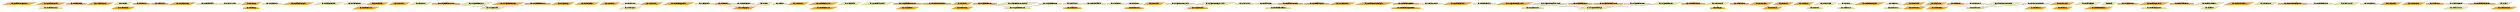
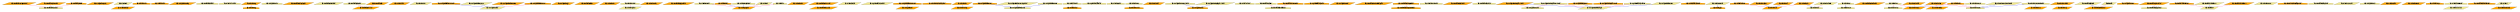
  graph {
    fontname="Patrick Hand"
    node [fillcolor=orange fontname="Patrick Hand" shape=parallelogram style=filled]
    edge [color=deeppink fontname="Patrick Hand" penwidth=2]
    ahttpwwwcscornelledunfoacultyrianmithhtml [fillcolor=khaki shape=house]
    ahttpwwwcswashingtoneduhomesgmurphy
    ahttpwwwcswiscedusodanisodanihtml
    ahttpwwwcsutexaseduusersssinha [shape=house]
    ahttpwwwcswiscedumdsmdshtml [shape=house]
    ahttpwwwcswashingtoneduhomesmarclang
    ahttpwwwcscornelledunfoeoplelntlnthtml [fillcolor=khaki shape=house]
    ahttpwwwcswisceduzmudzinzmudzinhtml [fillcolor=khaki shape=house]
    ahttpwwwcsutexaseduuserscpg [shape=house]
    ahttpwwwcswashingtoneduhomesmikew [fillcolor=khaki shape=house]
    ahttpwwwcscornelledunfoeoplelhwanglhwanghtml
    ahttpwwwcscornelledunfoeoplesabelsabelhtml [fillcolor=khaki]
    ahttpwwwcscornelledunfoeoplervrrvrhtml
    ahttpwwwcswiscedubsribsrihtml
    ahttpwwwcsutexaseduusersbhanu [fillcolor=khaki]
    ahttpwwwcswashingtoneduhomesladner [fillcolor=khaki]
    ahttpwwwcswashingtoneduhomesgjb
    ahttpwwwcscornelledunfoeoplehalpern
    ahttpwwwcsutexaseduusersrtan
    ahttpwwwcsutexaseduusersjthomas [fillcolor=khaki]
    ahttpwwwcsutexaseduusersanthony
    ahttpwwwcscornelledunfoeoplejamjoomindexhtml
    ahttpwwwcswisceduraghuraghuhtml
    ahttpwwwcsutexaseduuserskedar
    ahttpwwwcscornelledunfoeoplemhrmhrhtml
    ahttpwwwcswisceduandytandythtml [fillcolor=khaki]
    ahttpwwwengrwiscedumefacultyshapirovadimhtml [fillcolor=khaki]
    ahttpwwwcswashingtoneduhomesori
    ahttpwwwcsutexaseduusersreport1994profilesjwerthhtml [shape=house]
    ahttpwwwcsutexaseduusersckwong
    ahttpwwwcswashingtonedupeoplefacultyhankshtml [fillcolor=khaki shape=house]
    ahttpwwwcswiscedustrikstrikhtml [shape=house]
    ahttpwwwengrwiscedumefacultyduffieneilhtml [fillcolor=khaki shape=house]
    ahttpwwwcswiscedurepsrepshtml [fillcolor=khaki shape=house]
    ahttpwwwcsutexaseduuserssvkakkad [shape=house]
    ahttpwwwcsutexaseduuserstumlin
    ahttpwwwcswashingtoneduhomeskarlin [shape=house]
    ahttpwwwcswiscedukrisnakrisnahtml [fillcolor=khaki shape=house]
    ahttpwwwcscornelledunfoeoplebarberelcomehtml [fillcolor=khaki shape=house]
    ahttpwwwengrwisceduecefacultysalujakewalhtml [shape=house]
    ahttpwwwcswashingtoneduhomesmadani
    ahttpwwwcscornelledunfoepartmentnnual95acultyingalihtml
    ahttpwwwcscornelledunfoeopleyanhongindexpostdochtml [shape=house]
    ahttpwwwcswiscedusundaramsundaramhtml [fillcolor=khaki shape=house]
    ahttpwwwcscornelledunfoeopleralphindexhtml
    ahttpwwwcscornelledunfoeoplelucylucyhtml [fillcolor=khaki shape=house]
    ahttpwwwcswashingtoneduhomesmckenzie [fillcolor=khaki shape=house]
    ahttpwwwcswiscedupubsfacultyinfoparterhtml [shape=house]
    ahttpwwwcswisceduzjzjhtml [shape=house]
    ahttpwwwcsutexaseduusersrdb
    ahttpwwwcsutexaseduuserswylee [fillcolor=khaki shape=house]
    ahttpwwwcscornelledunfoeoplesumedhhomehtml
    ahttpwwwcsutexaseduusersskumar [fillcolor=khaki shape=house]
    ahttpwwwcsutexaseduusersmartym
    ahttpwwwcsutexaseduusersrraj
    ahttpwwwcscornelledunfoeopledeanhomehtml
    ahttpwwwcswashingtoneduhomeszmason [shape=house]
    ahttpwwwcsutexaseduuserssowmya
    ahttpwwwcscornelledunfoeoplejmillerjmillerhtml [fillcolor=khaki shape=house]
    ahttpwwwtccornelledubruce [fillcolor=khaki]
    ahttpwwwcsutexaseduusersemerson [fillcolor=khaki]
    ahttpwwwcsutexaseduusersreport1995profilesjeneveinhtml [shape=house]
    ahttpwwwcscornelledunfoeopleddhungindexhtml [fillcolor=khaki shape=house]
    ahttpwwwcsutexaseduusersmooney [fillcolor=khaki shape=house]
    ahttpwwwcswiscedusowmyasowmyahtml [fillcolor=khaki]
    ahttpwwwcswashingtonedupeoplefacultyebelinghtml [fillcolor=khaki]
    ahttpwwwcsutexaseduuserslin [fillcolor=khaki shape=house]
    ahttpwwwcsutexaseduuserscthomp
    ahttpwwwcswashingtoneduhomesxqin [fillcolor=khaki shape=house]
    ahttpwwwcswiscedupmdpmdhtml
    ahttpwwwcsutexaseduusersecamahor
    ahttpwwwcsutexaseduusersvurgun [shape=house]
    ahttpwwwcswisceduhorwitzhorwitzhtml [fillcolor=khaki]
    ahttpwwwcscornelledunfoeoplekettnakekettnakehtml [shape=house]
    ahttpwwwcswisceduschoinasschoinashtml
    chttpwwwcscornelledunfoeoplemhr681681html
    chttpwwwcsutexaseduuserslincs395t [fillcolor=khaki]
    chttpwwwcswisceducs5641cs564html [fillcolor=khaki shape=house]
    chttpwwwcsutexaseduusersrdbcs195 [shape=house]
    chttpwwwcswashingtonedueducationcourses142urrenttr [shape=house]
-   chttpwwwcswashingtonedueducationcoursescse567 [fillcolor=khaki shape=house]
+   chttpwwwcswashingtonedueducationcoursescse567 [fillcolor=khaki shape=house label=ahttpwwwengrwisceduecefacultysalujakewalhtml567]
    chttpwwwcswashingtonedueducationcourses341 [shape=house]
    chttpwwwcswashingtonedueducationcourses461p96 [fillcolor=khaki]
    chttpwwwcsutexaseduusersmooneycs351welcomehtml [fillcolor=khaki shape=house]
    chttpwwwcswashingtonedueducationcourses32695sp
    chttpwwwcsutexaseduusersmooneymlcoursewelcomehtml [fillcolor=khaki]
    chttpwwwcswashingtonedueducationcourses567 [fillcolor=khaki]
    chttpwwwcswashingtonedueducationcourses467 [shape=house]
    chttpwwwcswashingtonedueducationcourses32296w [shape=house]
    chttpwwwcsutexaseduusersmooneyai2 [fillcolor=khaki shape=house]
    chttpwwwcscornelledunfooursesall95314 [fillcolor=khaki shape=house]
    chttpwwwcswashingtonedueducationcourses378urrenttr [shape=house]
    chttpwwwcswisceduweavercs302html [fillcolor=khaki]
    chttpwwwcswiscedustrikcs310html [fillcolor=khaki shape=house]
    chttpwwwtccornelleduisualizationducationcs418 [shape=house]
    chttpwwwcscornelledunfooursesummer969999html [shape=house]
    chttpwwwtccornelleduisualizationducationcs417 [fillcolor=khaki]
    chttpwwwcsutexaseduusersrdbcs372
    chttpwwwcswisceduhorwitzcs536cs536html [fillcolor=khaki shape=house]
    chttpwwwcscornelledunfooursespring95314homehtml
    chttpwwwtccornelleduisualizationducationcs718
    chttpwwwcswashingtonedueducationcourses341spring96indexhtml [fillcolor=khaki]
    chttpwwwcswashingtonedueducationcourses574 [fillcolor=khaki shape=house]
    phttpwwwcswisceduwwt [fillcolor=khaki]
    phttpwwwcswiscedumscalar [fillcolor=khaki]
    phttpwwwcswisceducondorhtml [shape=house]
    phttpwwwcscornelledunfoeopleyanhongcachethtml [shape=house]
    phttpwwwcsutexaseduusersqr [fillcolor=khaki shape=house]
    phttpwwwcscornelledunforojectsicaphtml [fillcolor=khaki]
    phttpwwwcsutexaseduusersschwartz [fillcolor=khaki shape=house]
    phttpwwwcswiscedupraveenprojectsseqhtml [fillcolor=khaki shape=house]
    phttpwwwcsutexaseduusersailab [shape=house]
    phttpwwwcswashingtoneduresearchprojectsliswwwindexhtml
    phttpwwwcsutexaseduuserscilk
    phttpwwwcscornelledunforojectsarpahtml [fillcolor=khaki shape=house]
    phttpwwwcscornelledunforojectscsrvlcsrvlhtml
    phttpwwwcscornelledunforojectszenozenohtml
    phttpwwwcswashingtoneduresearchprojectsliswwwemerald [shape=house]
    phttpwwwcsutexaseduuserslam
    phttpwwwcsutexaseduuserscpg
    phttpcstrcscornelledu [fillcolor=khaki]
    phttpwwwcsutexaseduusersless
    phttpwwwmautexaseduusersbshults
    phttpsimoncscornelledunforojects
    phttpwwwcscornelledunforojectsediaet [shape=house]
    phttpwwwcswisceducoral [fillcolor=khaki]
    phttpwwwcsutexaseduusersnlacq
    phttpwwwcswashingtoneduresearchprojectslischaoswwwchaoshtml [fillcolor=khaki shape=house]
    phttpwwwcsutexaseduusersoops [fillcolor=khaki shape=house]
    phttpwwwcsutexaseduusersnn [fillcolor=khaki shape=house]
    phttpwwwcswashingtoneduhomesromermemsysindexhtml [fillcolor=khaki shape=house]
    phttpwwwcswiscedudevise [fillcolor=khaki shape=house]
    phttpwwwcsutexaseduusersvlrsachtml
    phttpwwwcswashingtoneduresearchprojectsgrail2wwwindexhtml [fillcolor=khaki]
    subgraph sub_1 {
      ahttpwwwcscornelledunfoacultyrianmithhtml
      ahttpwwwcswashingtoneduhomesgmurphy
      ahttpwwwcswiscedusodanisodanihtml
      ahttpwwwcsutexaseduusersssinha
      ahttpwwwcswiscedumdsmdshtml
      ahttpwwwcswashingtoneduhomesmarclang
      ahttpwwwcscornelledunfoeoplelntlnthtml
      ahttpwwwcswisceduzmudzinzmudzinhtml
      ahttpwwwcsutexaseduuserscpg
      ahttpwwwcswashingtoneduhomesmikew
      ahttpwwwcscornelledunfoeoplelhwanglhwanghtml
      ahttpwwwcscornelledunfoeoplesabelsabelhtml
      ahttpwwwcscornelledunfoeoplervrrvrhtml
      ahttpwwwcswiscedubsribsrihtml
      ahttpwwwcsutexaseduusersbhanu
      ahttpwwwcswashingtoneduhomesladner
      ahttpwwwcswashingtoneduhomesgjb
      ahttpwwwcscornelledunfoeoplehalpern
      ahttpwwwcsutexaseduusersrtan
      ahttpwwwcsutexaseduusersjthomas
      ahttpwwwcsutexaseduusersanthony
      ahttpwwwcscornelledunfoeoplejamjoomindexhtml
      ahttpwwwcswisceduraghuraghuhtml
      ahttpwwwcsutexaseduuserskedar
      ahttpwwwcscornelledunfoeoplemhrmhrhtml
      ahttpwwwcswisceduandytandythtml
      ahttpwwwengrwiscedumefacultyshapirovadimhtml
      ahttpwwwcswashingtoneduhomesori
      ahttpwwwcsutexaseduusersreport1994profilesjwerthhtml
      ahttpwwwcsutexaseduusersckwong
      ahttpwwwcswashingtonedupeoplefacultyhankshtml
      ahttpwwwcswiscedustrikstrikhtml
      ahttpwwwengrwiscedumefacultyduffieneilhtml
      ahttpwwwcswiscedurepsrepshtml
      ahttpwwwcsutexaseduuserssvkakkad
      ahttpwwwcsutexaseduuserstumlin
      ahttpwwwcswashingtoneduhomeskarlin
      ahttpwwwcswiscedukrisnakrisnahtml
      ahttpwwwcscornelledunfoeoplebarberelcomehtml
      ahttpwwwengrwisceduecefacultysalujakewalhtml
      ahttpwwwcswashingtoneduhomesmadani
      ahttpwwwcscornelledunfoepartmentnnual95acultyingalihtml
      ahttpwwwcscornelledunfoeopleyanhongindexpostdochtml
      ahttpwwwcswiscedusundaramsundaramhtml
      ahttpwwwcscornelledunfoeopleralphindexhtml
      ahttpwwwcscornelledunfoeoplelucylucyhtml
      ahttpwwwcswashingtoneduhomesmckenzie
      ahttpwwwcswiscedupubsfacultyinfoparterhtml
      ahttpwwwcswisceduzjzjhtml
      ahttpwwwcsutexaseduusersrdb
      ahttpwwwcsutexaseduuserswylee
      ahttpwwwcscornelledunfoeoplesumedhhomehtml
      ahttpwwwcsutexaseduusersskumar
      ahttpwwwcsutexaseduusersmartym
      ahttpwwwcsutexaseduusersrraj
      ahttpwwwcscornelledunfoeopledeanhomehtml
      ahttpwwwcswashingtoneduhomeszmason
      ahttpwwwcsutexaseduuserssowmya
      ahttpwwwcscornelledunfoeoplejmillerjmillerhtml
      ahttpwwwtccornelledubruce
      ahttpwwwcsutexaseduusersemerson
      ahttpwwwcsutexaseduusersreport1995profilesjeneveinhtml
      ahttpwwwcscornelledunfoeopleddhungindexhtml
      ahttpwwwcsutexaseduusersmooney
      ahttpwwwcswiscedusowmyasowmyahtml
      ahttpwwwcswashingtonedupeoplefacultyebelinghtml
      ahttpwwwcsutexaseduuserslin
      ahttpwwwcsutexaseduuserscthomp
      ahttpwwwcswashingtoneduhomesxqin
      ahttpwwwcswiscedupmdpmdhtml
      ahttpwwwcsutexaseduusersecamahor
      ahttpwwwcsutexaseduusersvurgun
      ahttpwwwcswisceduhorwitzhorwitzhtml
      ahttpwwwcscornelledunfoeoplekettnakekettnakehtml
      ahttpwwwcswisceduschoinasschoinashtml
    }
    subgraph sub_2 {
      chttpwwwcscornelledunfoeoplemhr681681html
      chttpwwwcsutexaseduuserslincs395t
      chttpwwwcswisceducs5641cs564html
      chttpwwwcsutexaseduusersrdbcs195
      chttpwwwcswashingtonedueducationcourses142urrenttr
      chttpwwwcswashingtonedueducationcoursescse567
      chttpwwwcswashingtonedueducationcourses341
      chttpwwwcswashingtonedueducationcourses461p96
      chttpwwwcsutexaseduusersmooneycs351welcomehtml
      chttpwwwcswashingtonedueducationcourses32695sp
      chttpwwwcsutexaseduusersmooneymlcoursewelcomehtml
      chttpwwwcswashingtonedueducationcourses567
      chttpwwwcswashingtonedueducationcourses467
      chttpwwwcswashingtonedueducationcourses32296w
      chttpwwwcsutexaseduusersmooneyai2
      chttpwwwcscornelledunfooursesall95314
      chttpwwwcswashingtonedueducationcourses378urrenttr
      chttpwwwcswisceduweavercs302html
      chttpwwwcswiscedustrikcs310html
      chttpwwwtccornelleduisualizationducationcs418
      chttpwwwcscornelledunfooursesummer969999html
      chttpwwwtccornelleduisualizationducationcs417
      chttpwwwcsutexaseduusersrdbcs372
      chttpwwwcswisceduhorwitzcs536cs536html
      chttpwwwcscornelledunfooursespring95314homehtml
      chttpwwwtccornelleduisualizationducationcs718
      chttpwwwcswashingtonedueducationcourses341spring96indexhtml
      chttpwwwcswashingtonedueducationcourses574
    }
    subgraph sub_3 {
      phttpwwwcswisceduwwt
      phttpwwwcswiscedumscalar
      phttpwwwcswisceducondorhtml
      phttpwwwcscornelledunfoeopleyanhongcachethtml
      phttpwwwcsutexaseduusersqr
      phttpwwwcscornelledunforojectsicaphtml
      phttpwwwcsutexaseduusersschwartz
      phttpwwwcswiscedupraveenprojectsseqhtml
      phttpwwwcsutexaseduusersailab
      phttpwwwcswashingtoneduresearchprojectsliswwwindexhtml
      phttpwwwcsutexaseduuserscilk
      phttpwwwcscornelledunforojectsarpahtml
      phttpwwwcscornelledunforojectscsrvlcsrvlhtml
      phttpwwwcscornelledunforojectszenozenohtml
      phttpwwwcswashingtoneduresearchprojectsliswwwemerald
      phttpwwwcsutexaseduuserslam
      phttpwwwcsutexaseduuserscpg
      phttpcstrcscornelledu
      phttpwwwcsutexaseduusersless
      phttpwwwmautexaseduusersbshults
      phttpsimoncscornelledunforojects
      phttpwwwcscornelledunforojectsediaet
      phttpwwwcswisceducoral
      phttpwwwcsutexaseduusersnlacq
      phttpwwwcswashingtoneduresearchprojectslischaoswwwchaoshtml
      phttpwwwcsutexaseduusersoops
      phttpwwwcsutexaseduusersnn
      phttpwwwcswashingtoneduhomesromermemsysindexhtml
      phttpwwwcswiscedudevise
      phttpwwwcsutexaseduusersvlrsachtml
      phttpwwwcswashingtoneduresearchprojectsgrail2wwwindexhtml
    }
    chttpwwwcscornelledunfoeoplemhr681681html -- ahttpwwwcscornelledunfoeoplemhrmhrhtml
    chttpwwwcsutexaseduuserslincs395t -- ahttpwwwcsutexaseduuserslin
    chttpwwwcswisceducs5641cs564html -- ahttpwwwcswisceduraghuraghuhtml
    chttpwwwcsutexaseduusersrdbcs195 -- ahttpwwwcsutexaseduusersrdb
    chttpwwwcswashingtonedueducationcourses142urrenttr -- ahttpwwwcswashingtoneduhomesladner [color=blue]
    chttpwwwcswashingtonedueducationcoursescse567 -- ahttpwwwcswashingtonedupeoplefacultyebelinghtml
    chttpwwwcswashingtonedueducationcourses341 -- ahttpwwwcswashingtonedupeoplefacultyhankshtml [color=blue]
    chttpwwwcswashingtonedueducationcourses461p96 -- ahttpwwwcswashingtoneduhomesladner [color=blue]
    chttpwwwcsutexaseduusersmooneycs351welcomehtml -- ahttpwwwcsutexaseduuserssowmya [color=blue]
    chttpwwwcsutexaseduusersmooneycs351welcomehtml -- ahttpwwwcsutexaseduusersmooney [color=blue]
    chttpwwwcswashingtonedueducationcourses32695sp -- ahttpwwwcswashingtoneduhomesladner [color=blue]
    chttpwwwcsutexaseduusersmooneymlcoursewelcomehtml -- ahttpwwwcsutexaseduusersmooney [color=blue]
    chttpwwwcswashingtonedueducationcourses567 -- ahttpwwwcswashingtonedupeoplefacultyebelinghtml [color=blue]
    chttpwwwcswashingtonedueducationcourses467 -- ahttpwwwcswashingtonedupeoplefacultyebelinghtml [color=blue]
    chttpwwwcswashingtonedueducationcourses32296w -- ahttpwwwcswashingtoneduhomesladner
    chttpwwwcsutexaseduusersmooneyai2 -- ahttpwwwcsutexaseduusersmooney
    chttpwwwcscornelledunfooursesall95314 -- ahttpwwwcscornelledunfoeoplebarberelcomehtml
    chttpwwwcswashingtonedueducationcourses378urrenttr -- ahttpwwwcswashingtoneduhomesori [color=blue]
    chttpwwwcswisceduweavercs302html -- ahttpwwwcswisceduzjzjhtml [color=blue]
    chttpwwwcswiscedustrikcs310html -- ahttpwwwcswiscedustrikstrikhtml
    chttpwwwtccornelleduisualizationducationcs418 -- ahttpwwwtccornelledubruce
    chttpwwwcscornelledunfooursesummer969999html -- ahttpwwwcscornelledunfoeoplebarberelcomehtml
    chttpwwwtccornelleduisualizationducationcs417 -- ahttpwwwtccornelledubruce [color=blue]
    chttpwwwcsutexaseduusersrdbcs372 -- ahttpwwwcsutexaseduusersrdb [color=blue]
    chttpwwwcswisceduhorwitzcs536cs536html -- ahttpwwwcswisceduhorwitzhorwitzhtml [color=blue]
    chttpwwwcscornelledunfooursespring95314homehtml -- ahttpwwwcscornelledunfoacultyrianmithhtml
    chttpwwwtccornelleduisualizationducationcs718 -- ahttpwwwtccornelledubruce
    chttpwwwcswashingtonedueducationcourses341spring96indexhtml -- ahttpwwwcswashingtonedupeoplefacultyhankshtml [color=blue]
    chttpwwwcswashingtonedueducationcourses574 -- ahttpwwwcswashingtonedupeoplefacultyhankshtml [color=blue]
    phttpwwwcswisceduwwt -- ahttpwwwcswisceduschoinasschoinashtml [color=blue]
    phttpwwwcswiscedumscalar -- ahttpwwwcswiscedusodanisodanihtml [color=blue]
    phttpwwwcswisceducondorhtml -- ahttpwwwcswisceduraghuraghuhtml [color=blue]
    phttpwwwcscornelledunfoeopleyanhongcachethtml -- ahttpwwwcscornelledunfoeopleyanhongindexpostdochtml
    phttpwwwcsutexaseduusersqr -- ahttpwwwcsutexaseduuserswylee [color=blue]
    phttpwwwcscornelledunforojectsicaphtml -- ahttpwwwcscornelledunfoeopledeanhomehtml [color=blue]
    phttpwwwcsutexaseduusersschwartz -- ahttpwwwcsutexaseduusersjthomas
    phttpwwwcswiscedupraveenprojectsseqhtml -- ahttpwwwcswisceduraghuraghuhtml [color=blue]
    phttpwwwcsutexaseduusersailab -- ahttpwwwcsutexaseduusersmartym
    phttpwwwcsutexaseduusersailab -- ahttpwwwcsutexaseduusersmooney
    phttpwwwcswashingtoneduresearchprojectsliswwwindexhtml -- ahttpwwwcswashingtoneduhomesmckenzie
    phttpwwwcswashingtoneduresearchprojectsliswwwindexhtml -- ahttpwwwcswashingtonedupeoplefacultyebelinghtml [color=blue]
    phttpwwwcsutexaseduuserscilk -- ahttpwwwcsutexaseduusersrdb [color=blue]
    phttpwwwcscornelledunforojectsarpahtml -- ahttpwwwcscornelledunfoeoplervrrvrhtml
    phttpwwwcscornelledunforojectscsrvlcsrvlhtml -- ahttpwwwcscornelledunfoeoplejmillerjmillerhtml
    phttpwwwcscornelledunforojectszenozenohtml -- ahttpwwwcscornelledunfoacultyrianmithhtml
    phttpwwwcswashingtoneduresearchprojectsliswwwemerald -- ahttpwwwcswashingtonedupeoplefacultyebelinghtml
    phttpwwwcsutexaseduuserslam -- ahttpwwwcsutexaseduusersckwong [color=blue]
    phttpwwwcsutexaseduuserscpg -- ahttpwwwcsutexaseduuserscpg
    phttpcstrcscornelledu -- ahttpwwwcscornelledunfoeopledeanhomehtml
    phttpwwwcsutexaseduusersless -- ahttpwwwcsutexaseduusersrdb
    phttpwwwcsutexaseduusersless -- ahttpwwwcsutexaseduuserslin [color=blue]
    phttpwwwmautexaseduusersbshults -- ahttpwwwcsutexaseduusersmartym
    phttpsimoncscornelledunforojects -- ahttpwwwcscornelledunfoeoplervrrvrhtml
    phttpwwwcscornelledunforojectsediaet -- ahttpwwwcscornelledunfoacultyrianmithhtml
    phttpwwwcswisceducoral -- ahttpwwwcswisceduraghuraghuhtml
    phttpwwwcsutexaseduusersnlacq -- ahttpwwwcsutexaseduusersmartym [color=blue]
    phttpwwwcsutexaseduusersnlacq -- ahttpwwwcsutexaseduusersmooney
    phttpwwwcsutexaseduusersnlacq -- ahttpwwwcsutexaseduuserscthomp
    phttpwwwcswashingtoneduresearchprojectslischaoswwwchaoshtml -- ahttpwwwcswashingtoneduhomesmckenzie
    phttpwwwcswashingtoneduresearchprojectslischaoswwwchaoshtml -- ahttpwwwcswashingtonedupeoplefacultyebelinghtml
    phttpwwwcsutexaseduusersoops -- ahttpwwwcsutexaseduuserssvkakkad
    phttpwwwcsutexaseduusersnn -- ahttpwwwcsutexaseduusersskumar
    phttpwwwcsutexaseduusersnn -- ahttpwwwcsutexaseduusersmartym
    phttpwwwcswashingtoneduhomesromermemsysindexhtml -- ahttpwwwcswashingtoneduhomeskarlin [color=blue]
    phttpwwwcswiscedudevise -- ahttpwwwcswisceduraghuraghuhtml
    phttpwwwcsutexaseduusersvlrsachtml -- ahttpwwwcsutexaseduusersrraj
    phttpwwwcswashingtoneduresearchprojectsgrail2wwwindexhtml -- ahttpwwwcswashingtoneduhomeskarlin [color=blue]
  }
